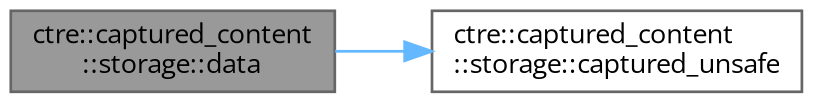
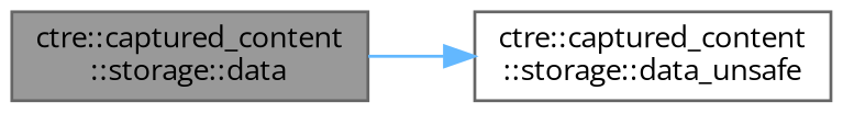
  digraph {
    rankdir=LR
    fontname="Open Sans"
    node [fontname="Open Sans" fontsize=10 shape=box style=filled]
    n1 [color=gray40 fillcolor=grey60 fontcolor=black height=0.2 label="ctre::captured_content\l::storage::data" width=0.4]
-   n2 [color=grey40 fillcolor=white height=0.2 label="ctre::captured_content\l::storage::captured_unsafe" width=0.4]
+   n2 [color=grey40 fillcolor=white height=0.2 label="ctre::captured_content\l::storage::data_unsafe" width=0.4]
    n1 -> n2 [color=steelblue1 fontname="Open Sans" fontsize=10 labelfontname=Helvetica labelfontsize=10 style=solid]
  }
